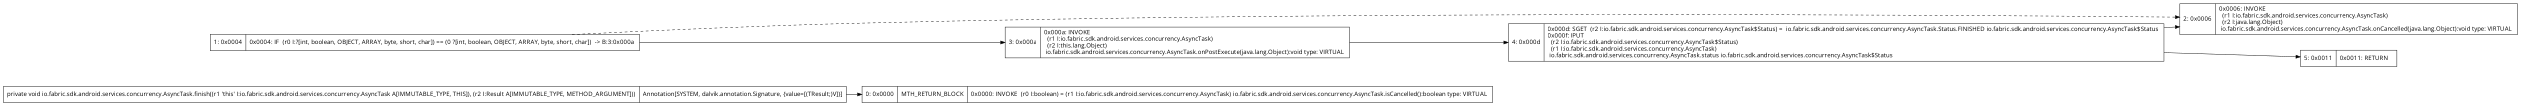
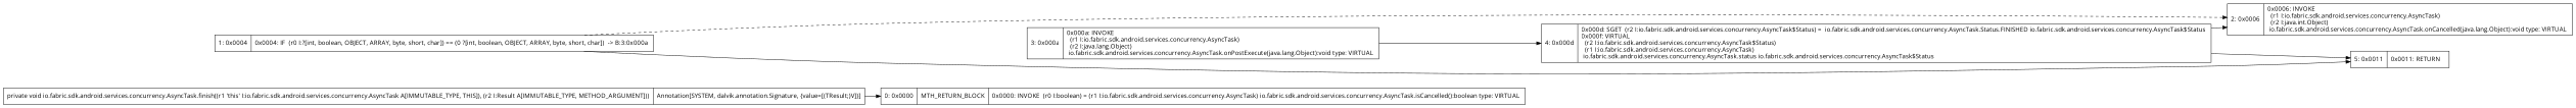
  digraph {
    fontname="Open Sans"
    rankdir=LR
    node [fontname="Open Sans" shape=record]
    edge [fontname="Open Sans"]
    n1 [label="{0\:\ 0x0000|MTH_RETURN_BLOCK\l|0x0000: INVOKE  (r0 I:boolean) = (r1 I:io.fabric.sdk.android.services.concurrency.AsyncTask) io.fabric.sdk.android.services.concurrency.AsyncTask.isCancelled():boolean type: VIRTUAL \l}"]
    n2 [label="{1\:\ 0x0004|0x0004: IF  (r0 I:?[int, boolean, OBJECT, ARRAY, byte, short, char]) == (0 ?[int, boolean, OBJECT, ARRAY, byte, short, char])  \-\> B:3:0x000a \l}"]
-   n3 [label="{2\:\ 0x0006|0x0006: INVOKE  \l  (r1 I:io.fabric.sdk.android.services.concurrency.AsyncTask)\l  (r2 I:java.lang.Object)\l io.fabric.sdk.android.services.concurrency.AsyncTask.onCancelled(java.lang.Object):void type: VIRTUAL \l}"]
-   n4 [label="{3\:\ 0x000a|0x000a: INVOKE  \l  (r1 I:io.fabric.sdk.android.services.concurrency.AsyncTask)\l  (r2 I:this.lang.Object)\l io.fabric.sdk.android.services.concurrency.AsyncTask.onPostExecute(java.lang.Object):void type: VIRTUAL \l}"]
-   n5 [label="{4\:\ 0x000d|0x000d: SGET  (r2 I:io.fabric.sdk.android.services.concurrency.AsyncTask$Status) =  io.fabric.sdk.android.services.concurrency.AsyncTask.Status.FINISHED io.fabric.sdk.android.services.concurrency.AsyncTask$Status \l0x000f: IPUT  \l  (r2 I:io.fabric.sdk.android.services.concurrency.AsyncTask$Status)\l  (r1 I:io.fabric.sdk.android.services.concurrency.AsyncTask)\l io.fabric.sdk.android.services.concurrency.AsyncTask.status io.fabric.sdk.android.services.concurrency.AsyncTask$Status \l}"]
+   n3 [label="{2\:\ 0x0006|0x0006: INVOKE  \l  (r1 I:io.fabric.sdk.android.services.concurrency.AsyncTask)\l  (r2 I:java.int.Object)\l io.fabric.sdk.android.services.concurrency.AsyncTask.onCancelled(java.lang.Object):void type: VIRTUAL \l}"]
+   n4 [label="{3\:\ 0x000a|0x000a: INVOKE  \l  (r1 I:io.fabric.sdk.android.services.concurrency.AsyncTask)\l  (r2 I:java.lang.Object)\l io.fabric.sdk.android.services.concurrency.AsyncTask.onPostExecute(java.lang.Object):void type: VIRTUAL \l}"]
+   n5 [label="{4\:\ 0x000d|0x000d: SGET  (r2 I:io.fabric.sdk.android.services.concurrency.AsyncTask$Status) =  io.fabric.sdk.android.services.concurrency.AsyncTask.Status.FINISHED io.fabric.sdk.android.services.concurrency.AsyncTask$Status \l0x000f: VIRTUAL  \l  (r2 I:io.fabric.sdk.android.services.concurrency.AsyncTask$Status)\l  (r1 I:io.fabric.sdk.android.services.concurrency.AsyncTask)\l io.fabric.sdk.android.services.concurrency.AsyncTask.status io.fabric.sdk.android.services.concurrency.AsyncTask$Status \l}"]
    n6 [label="{5\:\ 0x0011|0x0011: RETURN   \l}"]
    n7 [label="{private void io.fabric.sdk.android.services.concurrency.AsyncTask.finish((r1 'this' I:io.fabric.sdk.android.services.concurrency.AsyncTask A[IMMUTABLE_TYPE, THIS]), (r2 I:Result A[IMMUTABLE_TYPE, METHOD_ARGUMENT]))  | Annotation[SYSTEM, dalvik.annotation.Signature, \{value=[(TResult;)V]\}]\l}"]
    n2 -> n3 [style=dashed]
-   n2 -> n4
+   n2 -> n6
    n4 -> n5
    n5 -> n3
    n5 -> n6
    n7 -> n1
  }
